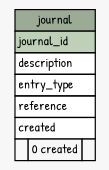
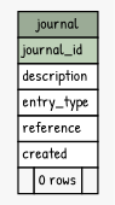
  digraph {
    bgcolor="#f7f7f7"
    fontname="Patrick Hand"
    fontsize=11
    nodesep=0.18
    rankdir=RL
    ranksep=0.46
-   n1 [fontname="Patrick Hand" fontsize=11 label=<     <TABLE BORDER="0" CELLBORDER="1" CELLSPACING="0" BGCOLOR="#ffffff">       <TR><TD COLSPAN="3" BGCOLOR="#9bab96" ALIGN="CENTER">journal</TD></TR>       <TR><TD PORT="journal_id" COLSPAN="3" BGCOLOR="#bed1b8" ALIGN="LEFT">journal_id</TD></TR>       <TR><TD PORT="description" COLSPAN="3" ALIGN="LEFT">description</TD></TR>       <TR><TD PORT="entry_type" COLSPAN="3" ALIGN="LEFT">entry_type</TD></TR>       <TR><TD PORT="reference" COLSPAN="3" ALIGN="LEFT">reference</TD></TR>       <TR><TD PORT="created" COLSPAN="3" ALIGN="LEFT">created</TD></TR>       <TR><TD ALIGN="LEFT" BGCOLOR="#f7f7f7">  </TD><TD ALIGN="RIGHT" BGCOLOR="#f7f7f7">0 created</TD><TD ALIGN="RIGHT" BGCOLOR="#f7f7f7">  </TD></TR>     </TABLE>> shape=plaintext]
+   n1 [fontname="Patrick Hand" fontsize=11 label=<     <TABLE BORDER="0" CELLBORDER="1" CELLSPACING="0" BGCOLOR="#ffffff">       <TR><TD COLSPAN="3" BGCOLOR="#9bab96" ALIGN="CENTER">journal</TD></TR>       <TR><TD PORT="journal_id" COLSPAN="3" BGCOLOR="#bed1b8" ALIGN="LEFT">journal_id</TD></TR>       <TR><TD PORT="description" COLSPAN="3" ALIGN="LEFT">description</TD></TR>       <TR><TD PORT="entry_type" COLSPAN="3" ALIGN="LEFT">entry_type</TD></TR>       <TR><TD PORT="reference" COLSPAN="3" ALIGN="LEFT">reference</TD></TR>       <TR><TD PORT="created" COLSPAN="3" ALIGN="LEFT">created</TD></TR>       <TR><TD ALIGN="LEFT" BGCOLOR="#f7f7f7">  </TD><TD ALIGN="RIGHT" BGCOLOR="#f7f7f7">0 rows</TD><TD ALIGN="RIGHT" BGCOLOR="#f7f7f7">  </TD></TR>     </TABLE>> shape=plaintext]
  }
